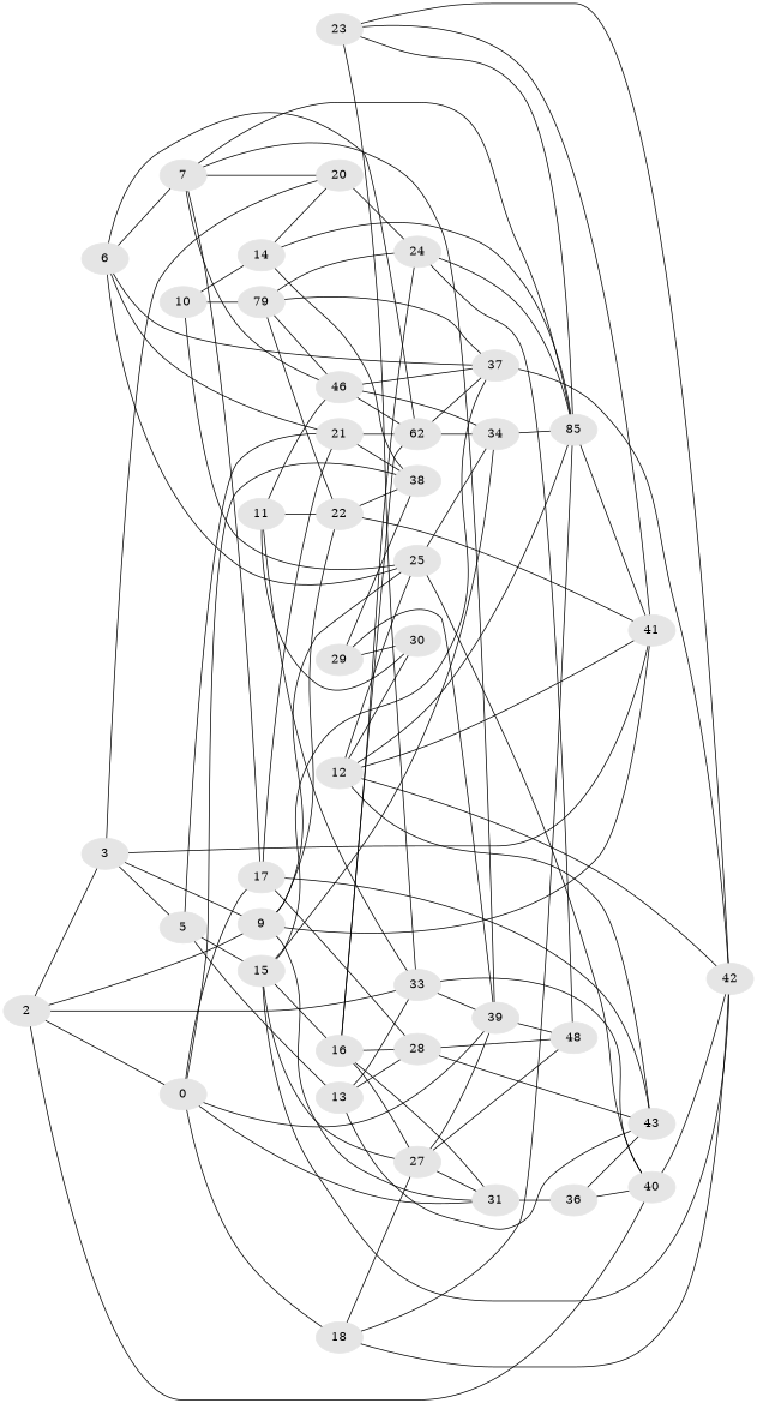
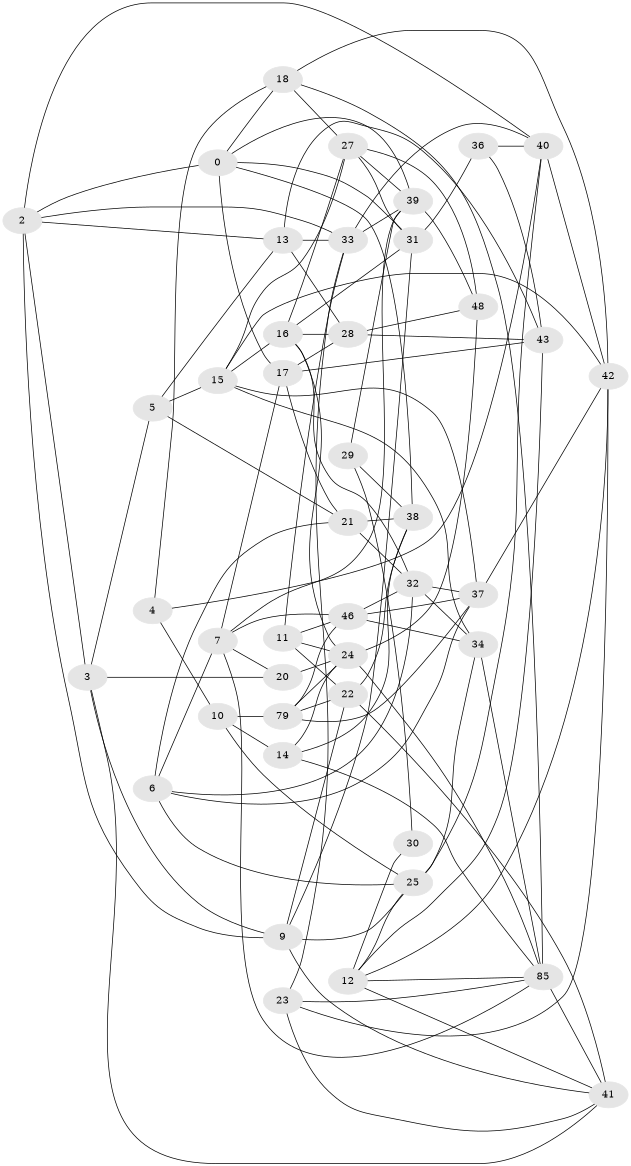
  graph {
    rankdir=LR
    node [color=gray90 style=filled]
    edge [weight=1.0]
    27
    39
    31
    n4 [label=48]
    2
    3
    n7 [label=0]
    9
    13
    33
    40
    5
    20
    41
    18
    17
    38
    25
    22
    43
    28
    36
    15
    21
    24
+   4
    10
    14
    n29 [label=79]
    n30 [label=85]
    42
    37
    16
    34
-   32 [label=62]
+   32
    6
    7
    n38 [label=46]
    11
    30
    12
    23
    29
    27 -- 39
    27 -- 31
    27 -- n4
    39 -- n4
    31 -- 36 [weight=2.0]
    2 -- 3
    2 -- n7
    2 -- 9
+   2 -- 13
    2 -- 33
    2 -- 40
    3 -- 9
    3 -- 5
    3 -- 20 [weight=2.0]
    3 -- 41
    n7 -- 39
    n7 -- 31
    n7 -- 18
    n7 -- 17
    n7 -- 38
    9 -- 31
    9 -- 41
    9 -- 25
    9 -- 22
    13 -- 33
    13 -- 43
    13 -- 28 [weight=2.0]
    33 -- 39
    33 -- 40
    40 -- 42
    5 -- 13
    5 -- 15
    5 -- 21
    20 -- 24
    18 -- 27 [weight=2.0]
    18 -- n30
    18 -- 42
    17 -- 43
    17 -- 28
    17 -- 21 [weight=2.0]
    25 -- 40
    25 -- 34
    22 -- 41
    22 -- 38 [weight=2.0]
    28 -- n4
    28 -- 43
    36 -- 40 [weight=2.0]
    36 -- 43
    15 -- 27
    15 -- 42
    15 -- 37
    15 -- 16
    15 -- 34
    21 -- 38
    21 -- 32
    24 -- n4
    24 -- n30
+   4 -- 40
+   4 -- 18
+   4 -- 10 [weight=2.0]
    10 -- 25
    10 -- 14
    10 -- n29 [weight=2.0]
    14 -- 38
-   14 -- 20
+   14 -- 24
    14 -- n30
    n29 -- 22
    n29 -- 24
    n29 -- 37
    n29 -- n38
    n30 -- 41
    37 -- 42
    16 -- 27
    16 -- 31
    16 -- 28
    16 -- 24
    16 -- 32
    34 -- n30
    32 -- 37
    32 -- 34
    6 -- 25
    6 -- 21
    6 -- 37
    6 -- 32 [weight=2.0]
    6 -- 7
    7 -- 39
    7 -- 20
    7 -- 17
    7 -- n30
    7 -- n38
    n38 -- 37
    n38 -- 34
    n38 -- 32
    11 -- 33
    11 -- 22
    11 -- n38
-   11 -- 30
+   11 -- 24
    12 -- 41
    12 -- 25
    12 -- 43
    12 -- n30
    12 -- 42
    12 -- 30
    23 -- 33 [weight=3.0]
    23 -- 41
    23 -- n30
    23 -- 42
    29 -- 39
    29 -- 38
    29 -- 30 [weight=2.0]
  }
